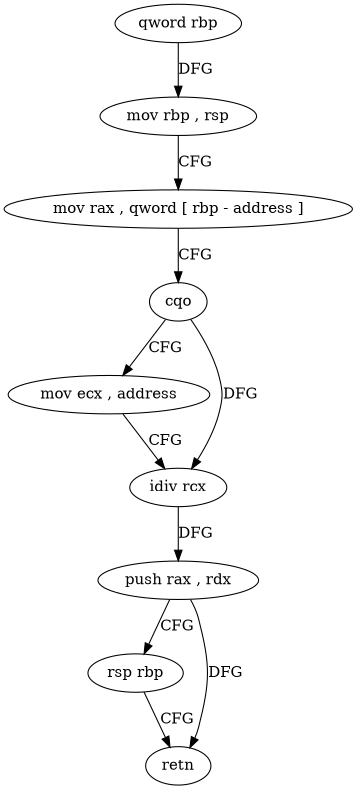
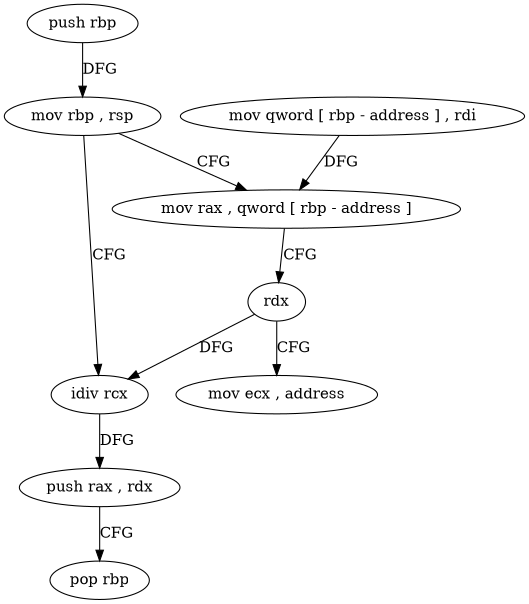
  digraph {
-   n1 [label="qword rbp"]
+   n1 [label="push rbp"]
    n2 [label="mov rbp , rsp"]
    n3 [label="mov rax , qword [ rbp - address ]"]
-   n5 [label=cqo]
+   n4 [label="mov qword [ rbp - address ] , rdi"]
+   n5 [label=rdx]
    n6 [label="mov ecx , address"]
    n7 [label="idiv rcx"]
    n8 [label="push rax , rdx"]
-   n9 [label="rsp rbp"]
-   n10 [label=retn]
+   n9 [label="pop rbp"]
    n1 -> n2 [label=DFG]
    n2 -> n3 [label=CFG]
    n3 -> n5 [label=CFG]
+   n4 -> n3 [label=DFG]
    n5 -> n6 [label=CFG]
    n5 -> n7 [label=DFG]
-   n6 -> n7 [label=CFG]
+   n2 -> n7 [label=CFG]
    n7 -> n8 [label=DFG]
    n8 -> n9 [label=CFG]
-   n8 -> n10 [label=DFG]
-   n9 -> n10 [label=CFG]
  }
